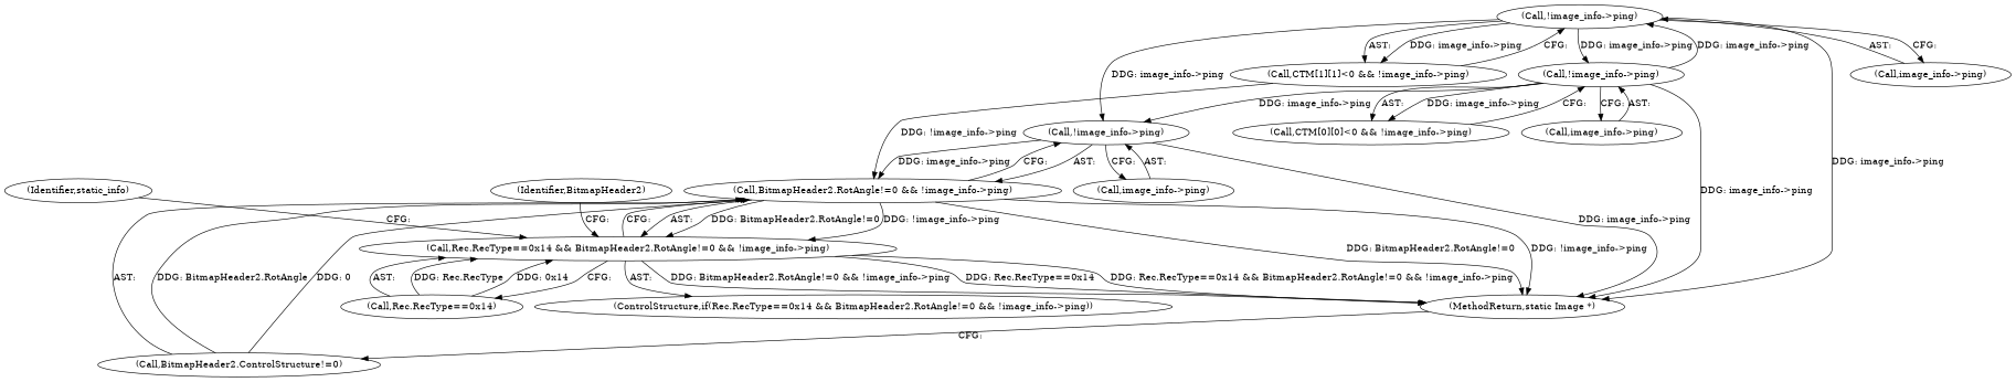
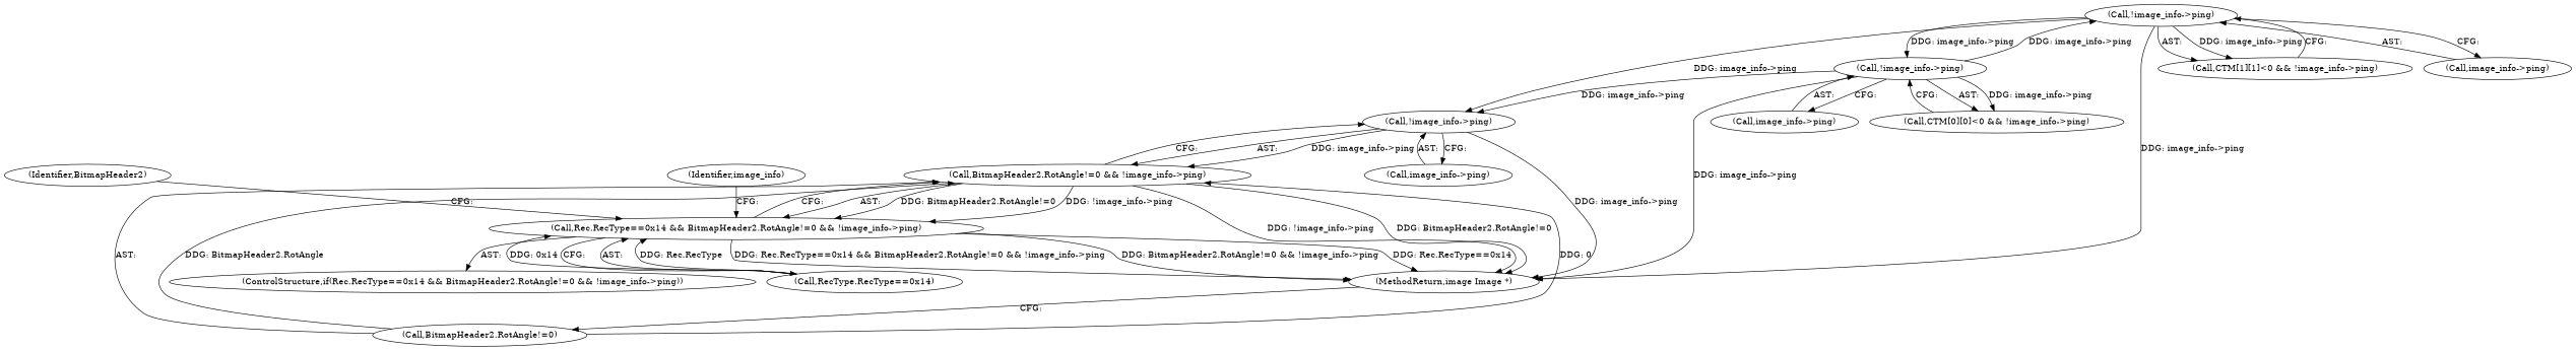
  digraph {
    n1 [label="(Call,!image_info->ping)"]
    n2 [label="(Call,BitmapHeader2.RotAngle!=0 && !image_info->ping)"]
    n3 [label="(Call,image_info->ping)"]
-   n4 [label="(MethodReturn,static Image *)"]
+   n4 [label="(MethodReturn,image Image *)"]
    n5 [label="(Call,Rec.RecType==0x14 && BitmapHeader2.RotAngle!=0 && !image_info->ping)"]
-   n6 [label="(Call,BitmapHeader2.ControlStructure!=0)"]
+   n6 [label="(Call,BitmapHeader2.RotAngle!=0)"]
    n7 [label="(Call,!image_info->ping)"]
    n8 [label="(Call,!image_info->ping)"]
    n9 [label="(Call,CTM[1][1]<0 && !image_info->ping)"]
    n10 [label="(Call,image_info->ping)"]
    n11 [label="(Call,image_info->ping)"]
    n12 [label="(Call,CTM[0][0]<0 && !image_info->ping)"]
-   n13 [label="(Call,Rec.RecType==0x14)"]
+   n13 [label="(Call,RecType.RecType==0x14)"]
    n14 [label="(ControlStructure,if(Rec.RecType==0x14 && BitmapHeader2.RotAngle!=0 && !image_info->ping))"]
    n15 [label="(Identifier,BitmapHeader2)"]
-   n16 [label="(Identifier,static_info)"]
+   n16 [label="(Identifier,image_info)"]
    n1 -> n2 [label="AST: "]
    n1 -> n2 [label="DDG: image_info->ping"]
    n1 -> n3 [label="CFG: "]
    n1 -> n4 [label="DDG: image_info->ping"]
    n2 -> n1 [label="CFG: "]
    n2 -> n4 [label="DDG: !image_info->ping"]
    n2 -> n4 [label="DDG: BitmapHeader2.RotAngle!=0"]
    n2 -> n5 [label="AST: "]
    n2 -> n5 [label="DDG: BitmapHeader2.RotAngle!=0"]
    n2 -> n5 [label="DDG: !image_info->ping"]
    n3 -> n1 [label="AST: "]
    n4 -> n6 [label="CFG: "]
    n5 -> n2 [label="CFG: "]
    n5 -> n4 [label="DDG: BitmapHeader2.RotAngle!=0 && !image_info->ping"]
    n5 -> n4 [label="DDG: Rec.RecType==0x14"]
    n5 -> n4 [label="DDG: Rec.RecType==0x14 && BitmapHeader2.RotAngle!=0 && !image_info->ping"]
    n5 -> n13 [label="CFG: "]
    n5 -> n14 [label="AST: "]
    n6 -> n2 [label="AST: "]
    n6 -> n2 [label="DDG: BitmapHeader2.RotAngle"]
    n6 -> n2 [label="DDG: 0"]
    n7 -> n1 [label="DDG: image_info->ping"]
    n7 -> n4 [label="DDG: image_info->ping"]
    n7 -> n8 [label="DDG: image_info->ping"]
    n7 -> n9 [label="AST: "]
    n7 -> n9 [label="DDG: image_info->ping"]
    n7 -> n10 [label="CFG: "]
    n8 -> n1 [label="DDG: image_info->ping"]
    n8 -> n4 [label="DDG: image_info->ping"]
    n8 -> n7 [label="DDG: image_info->ping"]
    n8 -> n11 [label="CFG: "]
    n8 -> n12 [label="AST: "]
    n8 -> n12 [label="DDG: image_info->ping"]
-   n9 -> n2 [label="DDG: !image_info->ping"]
    n9 -> n7 [label="CFG: "]
    n10 -> n7 [label="AST: "]
    n11 -> n8 [label="AST: "]
    n12 -> n8 [label="CFG: "]
    n13 -> n5 [label="AST: "]
    n13 -> n5 [label="DDG: Rec.RecType"]
    n13 -> n5 [label="DDG: 0x14"]
    n15 -> n5 [label="CFG: "]
    n16 -> n5 [label="CFG: "]
  }
